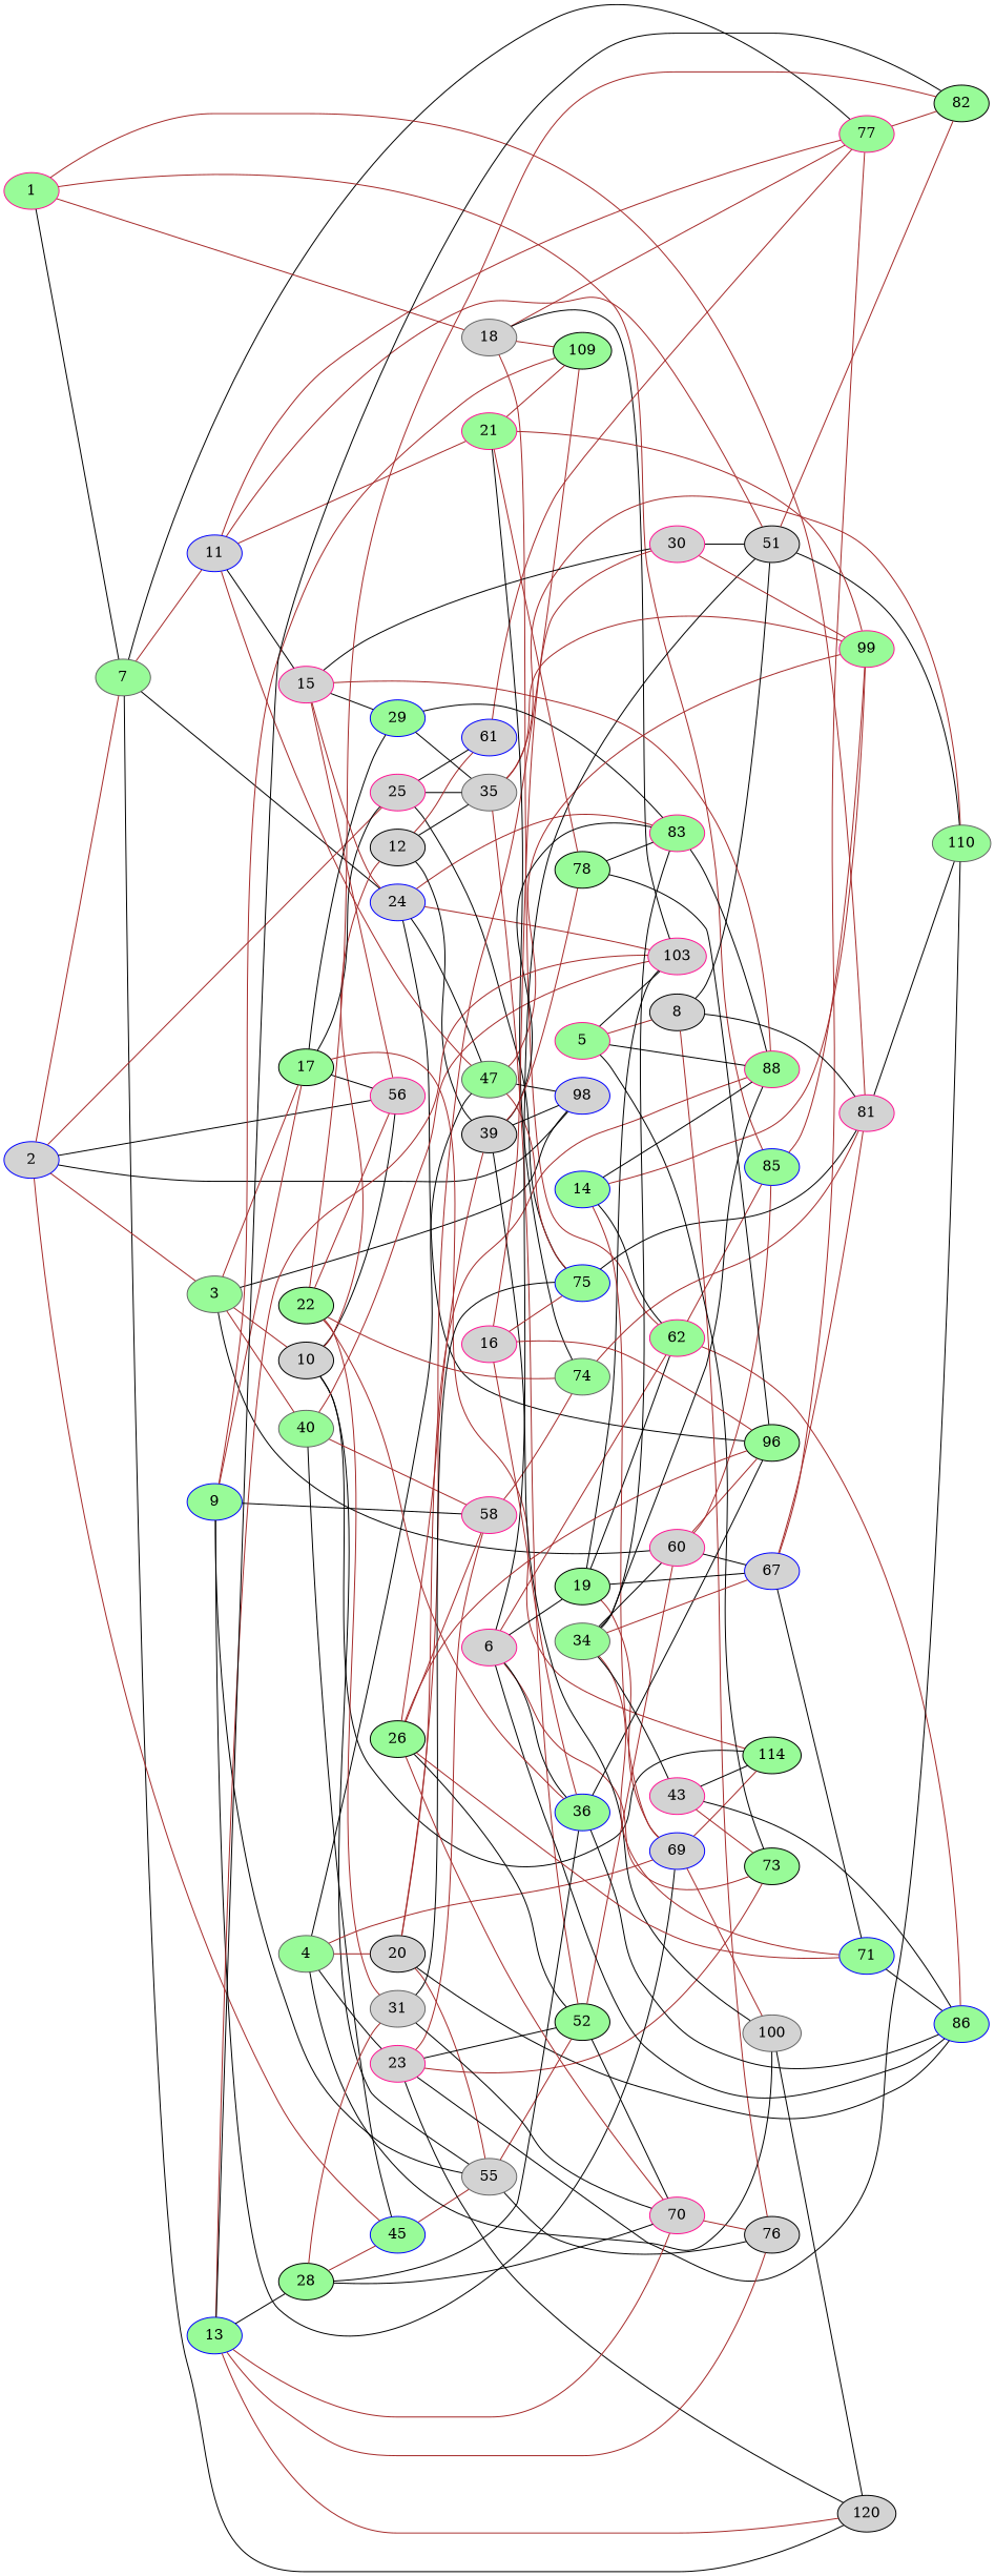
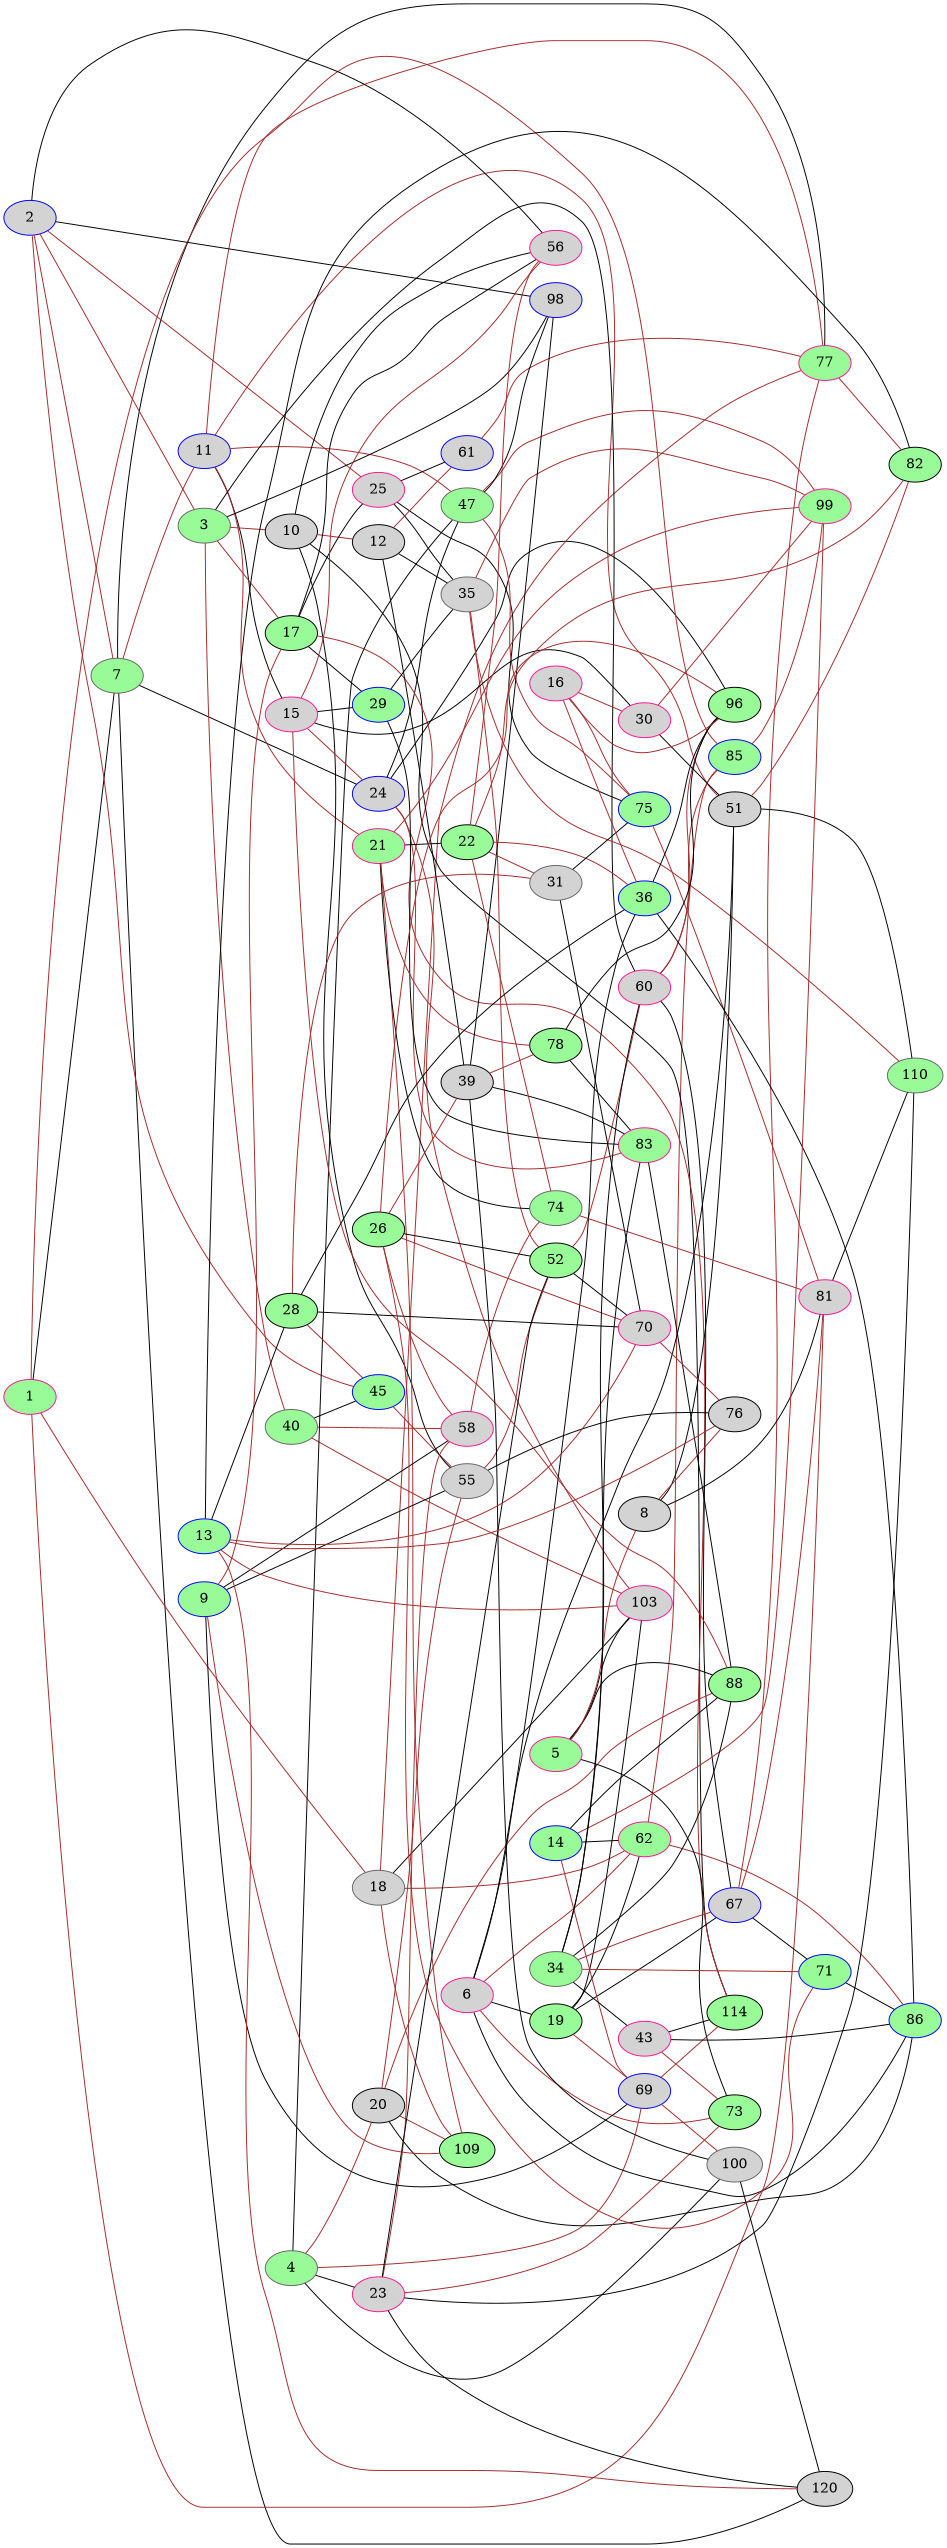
  graph {
    rankdir=LR
    node [color=deeppink fillcolor=palegreen style=filled]
    edge [color=brown]
    7 [color=gray40 super="+79"]
    11 [color=blue fillcolor=lightgrey super="+37"]
    24 [color=blue fillcolor=lightgrey super="+80"]
    77 [super="+102"]
    120 [color=black fillcolor=lightgrey]
    1
    18 [color=gray40 fillcolor=lightgrey super="+27"]
    81 [fillcolor=lightgrey super="+112"]
    85 [color=blue]
    103 [fillcolor=lightgrey super="+117"]
    62 [super="+116"]
    109 [color=black]
    110 [color=gray40]
    99 [super="+119"]
    2 [color=blue fillcolor=lightgrey super="+92"]
    3 [color=gray40 super="+64"]
    25 [fillcolor=lightgrey super="+95"]
    45 [color=blue]
    56 [fillcolor=lightgrey super="+105"]
    98 [color=blue fillcolor=lightgrey]
    10 [color=black fillcolor=lightgrey super="+44"]
    17 [color=black super="+38"]
    40 [color=gray40]
    60 [fillcolor=lightgrey super="+96"]
    35 [color=gray40 fillcolor=lightgrey super="+65"]
    61 [color=blue fillcolor=lightgrey]
    75 [color=blue super="+115"]
    n28 [color=gray40 fillcolor=lightgrey label=55 super="+113"]
    12 [color=black fillcolor=lightgrey]
    114 [color=black]
    29 [color=blue]
    58 [fillcolor=lightgrey super="+107"]
    n33 [color=black label=96 super="+97"]
    67 [color=blue fillcolor=lightgrey super="+101"]
    4 [color=gray40 super="+48"]
    20 [color=black fillcolor=lightgrey super="+49"]
    23 [fillcolor=lightgrey super="+46"]
    47 [color=gray40 super="+111"]
    69 [color=blue fillcolor=lightgrey super="+90"]
    100 [color=gray40 fillcolor=lightgrey]
-   88 [super="+118"]
+   88 [color=black super="+118"]
    86 [color=blue super="+106"]
    73 [color=black]
    52 [color=black super="+66"]
    8 [color=black fillcolor=lightgrey super="+89"]
    51 [color=black fillcolor=lightgrey super="+54"]
    76 [color=black fillcolor=lightgrey super="+93"]
    5
    6 [fillcolor=lightgrey super="+63"]
    19 [color=black super="+68"]
    36 [color=blue super="+72"]
    82 [color=black]
    15 [fillcolor=lightgrey super="+59"]
    21 [super="+57"]
    83 [super="+91"]
    9 [color=blue super="+41"]
    74 [color=gray40]
    39 [color=black fillcolor=lightgrey super="+42"]
    30 [fillcolor=lightgrey]
    22 [color=black super="+104"]
    78 [color=black]
    13 [color=blue super="+84"]
    28 [color=black super="+53"]
    70 [fillcolor=lightgrey super="+87"]
    31 [color=gray40 fillcolor=lightgrey]
    14 [color=blue]
    16 [fillcolor=lightgrey]
    71 [color=blue]
    26 [color=black super="+108"]
    34 [color=gray40 super="+55"]
    43 [fillcolor=lightgrey]
    7 -- 11
    7 -- 24 [color=black]
    7 -- 77 [color=black]
    7 -- 120 [color=black]
    11 -- 77
    11 -- 47
    11 -- 51
    11 -- 15 [color=black]
    11 -- 21
    24 -- 103
    24 -- n33 [color=black]
    24 -- 47 [color=black]
    24 -- 83
    77 -- 82
    1 -- 7 [color=black]
    1 -- 18
    1 -- 81
    1 -- 85
    18 -- 77
    18 -- 103 [color=black]
    18 -- 62
    18 -- 109
    81 -- 110 [color=black]
    85 -- 99
    62 -- 85
    62 -- 86
    2 -- 7
    2 -- 3
    2 -- 25
    2 -- 45
    2 -- 56 [color=black]
    2 -- 98 [color=black]
    3 -- 98 [color=black]
    3 -- 10
    3 -- 17
    3 -- 40
    3 -- 60 [color=black]
    25 -- 35 [color=black]
    25 -- 61 [color=black]
    25 -- 75 [color=black]
    45 -- n28
    10 -- 56 [color=black weight=2]
    10 -- n28 [color=black]
    10 -- 12
    10 -- 114 [color=black]
    17 -- 25 [color=black]
    17 -- 56 [color=black]
    17 -- 114
    17 -- 29 [color=black]
    40 -- 103
    40 -- 45 [color=black]
    40 -- 58
    60 -- 85
    60 -- n33
    60 -- 67 [color=black]
    35 -- 110
    35 -- 99
    35 -- 52
    61 -- 77
-   75 -- 81 [color=black]
+   75 -- 81
    n28 -- 52
    n28 -- 76 [color=black]
    12 -- 35 [color=black]
    12 -- 61
    12 -- 39 [color=black]
    29 -- 35 [color=black]
    29 -- 83 [color=black]
    58 -- 74
    67 -- 77
    67 -- 81
    67 -- 71 [color=black]
    4 -- 20 [weight=2]
    4 -- 23 [color=black]
    4 -- 47 [color=black]
    4 -- 69
    4 -- 100 [color=black]
    20 -- 109
    20 -- n28
    20 -- 88
    20 -- 86 [color=black]
    23 -- 120 [color=black]
    23 -- 110 [color=black]
    23 -- 58
    23 -- 73
    23 -- 52 [color=black]
    47 -- 99
    47 -- 98 [color=black]
    47 -- 75
    69 -- 114
    69 -- 100
    100 -- 120 [color=black]
    52 -- 60
    52 -- 70 [color=black]
    8 -- 81 [color=black]
    8 -- 51 [color=black]
    8 -- 76
    51 -- 110 [color=black]
    51 -- 82
    5 -- 103 [color=black]
    5 -- 88 [color=black]
    5 -- 73 [color=black]
    5 -- 8
    6 -- 62
    6 -- 86 [color=black]
    6 -- 73
    6 -- 51 [color=black]
    6 -- 19 [color=black]
    6 -- 36 [color=black]
    19 -- 103 [color=black]
    19 -- 62 [color=black]
    19 -- 67 [color=black]
    19 -- 69
    36 -- n33 [color=black]
    36 -- 86 [color=black]
    15 -- 24
    15 -- 56
    15 -- 29 [color=black]
    15 -- 88
    15 -- 30 [color=black]
    21 -- 109
    21 -- 99
    21 -- 74 [color=black]
+   21 -- 22 [color=black]
    21 -- 78
    83 -- 88 [color=black]
    9 -- 109
    9 -- 17
    9 -- n28 [color=black]
    9 -- 58 [color=black weight=2]
    9 -- 69 [color=black]
    74 -- 81
    39 -- 98 [color=black]
    39 -- 100 [color=black]
    39 -- 83 [color=black]
    39 -- 78
    30 -- 99
    30 -- 51 [color=black]
    22 -- 56
    22 -- 36
    22 -- 82
    22 -- 74
    22 -- 31
    78 -- n33 [color=black]
    78 -- 83 [color=black]
    13 -- 120
    13 -- 103
    13 -- 76
    13 -- 82 [color=black]
    13 -- 28 [color=black]
    13 -- 70
    28 -- 45
    28 -- 36 [color=black]
    28 -- 70 [color=black]
    28 -- 31
    70 -- 76
    31 -- 75 [color=black]
    31 -- 70 [color=black]
    14 -- 62 [color=black]
    14 -- 99
    14 -- 69
    14 -- 88 [color=black]
    16 -- 75
    16 -- n33
    16 -- 36
    16 -- 30
    71 -- 86 [color=black]
    26 -- 58
    26 -- n33
    26 -- 52 [color=black]
    26 -- 39
    26 -- 70
    26 -- 71
    34 -- 60 [color=black]
    34 -- 67
    34 -- 88 [color=black]
    34 -- 83 [color=black]
    34 -- 71
    34 -- 43 [color=black]
    43 -- 114 [color=black]
    43 -- 86 [color=black]
    43 -- 73
  }
